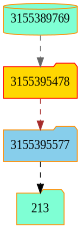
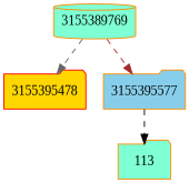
  strict digraph {
    fontname="Liberation Serif"
    node [color=darkorange fillcolor=aquamarine fontname="Liberation Serif" shape=folder style=filled]
    edge [fontname="Liberation Serif" style=dashed]
    3155389769 [shape=cylinder]
    3155395478 [color=red fillcolor=gold]
    3155395577 [fillcolor=skyblue]
-   113 [label=213]
+   113
    3155389769 -> 3155395478 [color=gray40]
-   3155395478 -> 3155395577 [color=brown]
+   3155389769 -> 3155395577 [color=brown]
    3155395577 -> 113 [color=black]
  }
